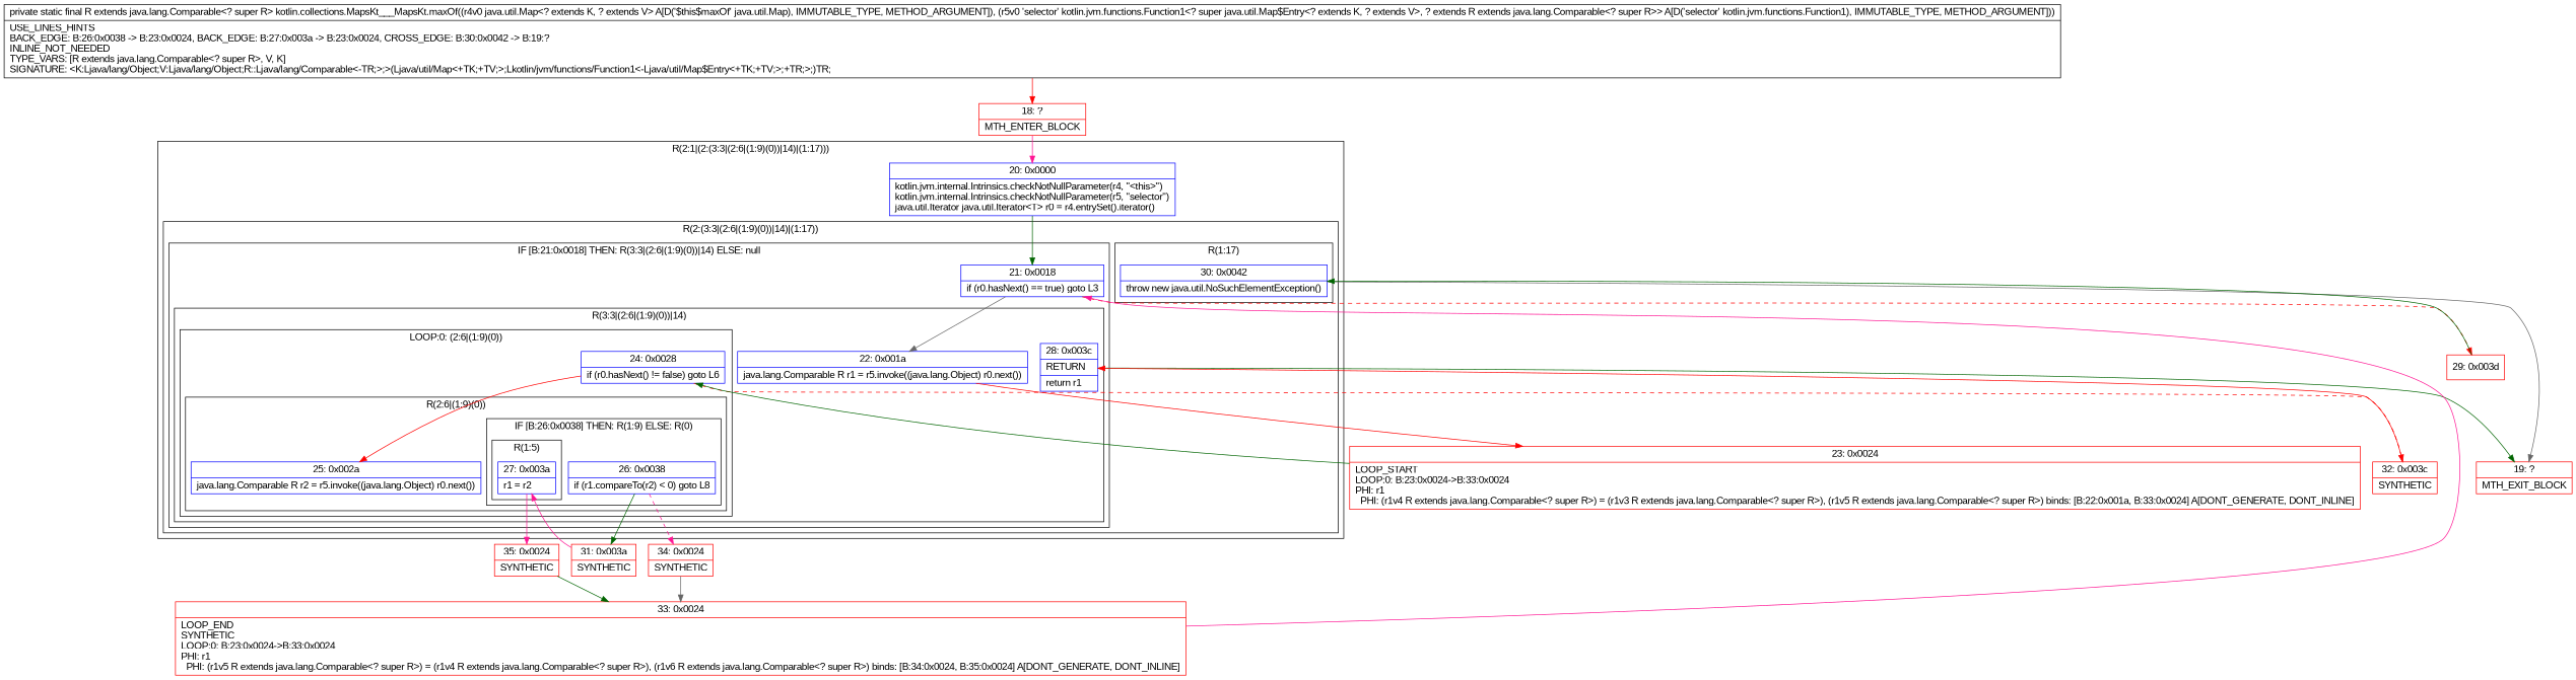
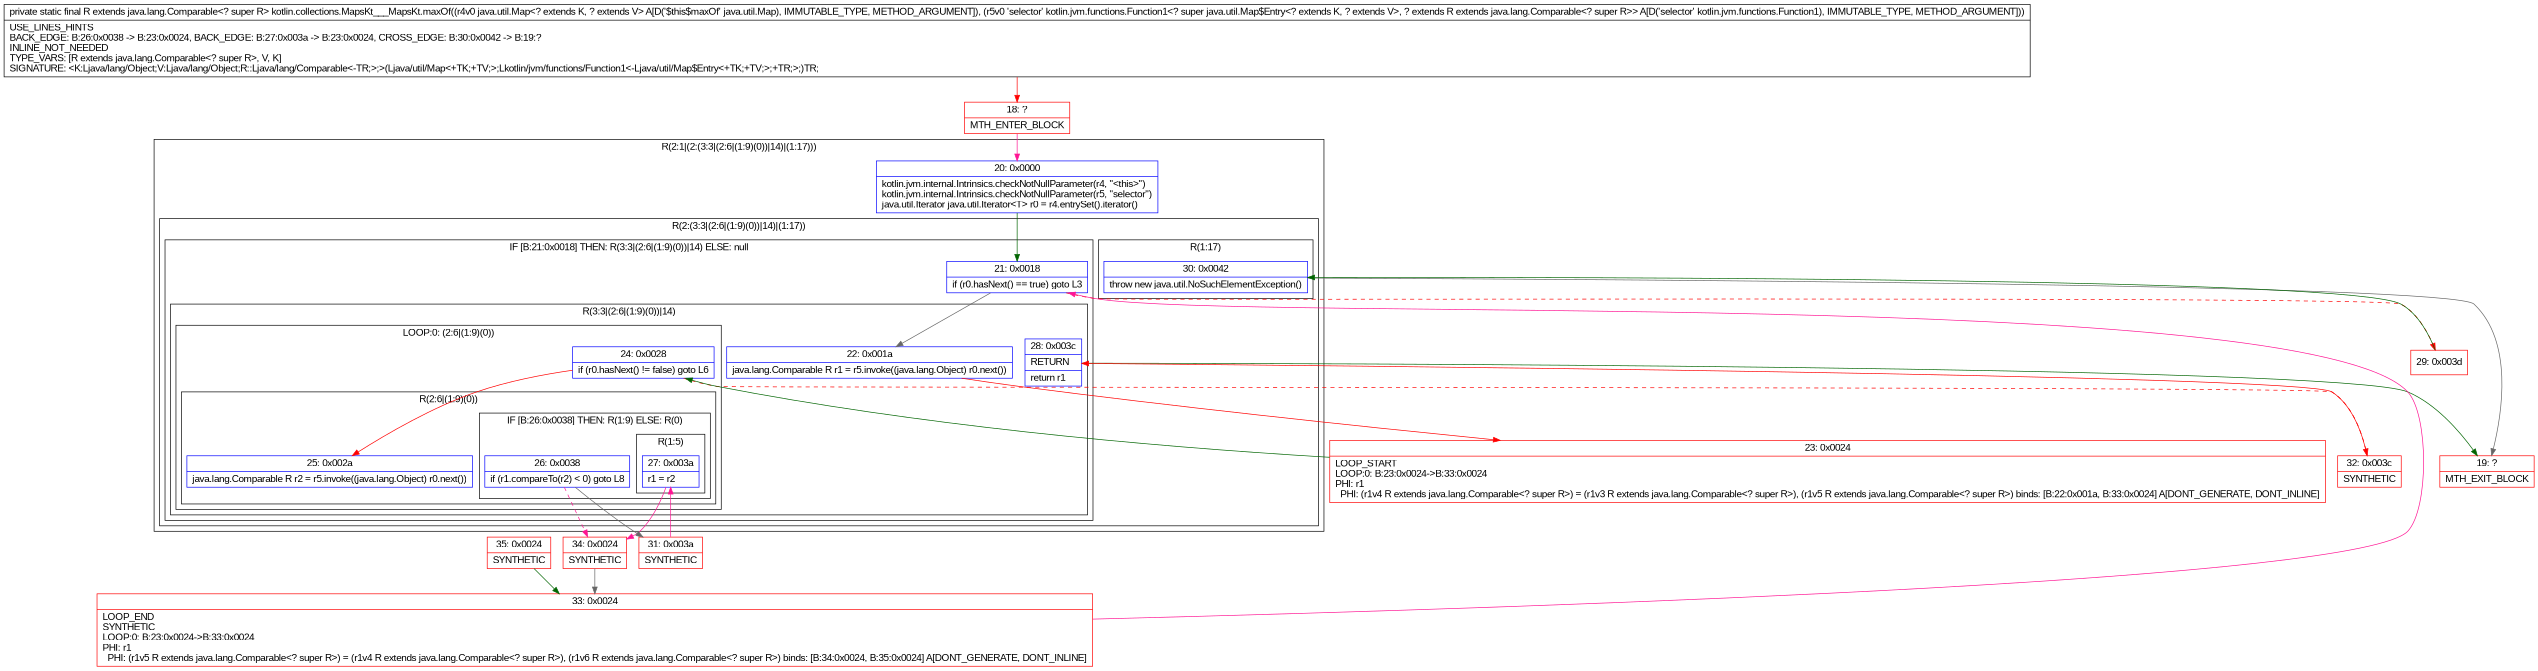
  digraph {
    fontname="Liberation Sans"
    node [color=blue fontname="Liberation Sans" shape=record]
    edge [color=red fontname="Liberation Sans"]
    n1 [label="{27\:\ 0x003a|r1 = r2\l}"]
    n2 [label="{26\:\ 0x0038|if (r1.compareTo(r2) \< 0) goto L8\l}"]
    n3 [label="{25\:\ 0x002a|java.lang.Comparable R r2 = r5.invoke((java.lang.Object) r0.next())\l}"]
    n4 [label="{24\:\ 0x0028|if (r0.hasNext() != false) goto L6\l}"]
    n5 [label="{22\:\ 0x001a|java.lang.Comparable R r1 = r5.invoke((java.lang.Object) r0.next())\l}"]
    n6 [label="{28\:\ 0x003c|RETURN\l|return r1\l}"]
    n7 [label="{21\:\ 0x0018|if (r0.hasNext() == true) goto L3\l}"]
    n8 [label="{30\:\ 0x0042|throw new java.util.NoSuchElementException()\l}"]
    n9 [label="{20\:\ 0x0000|kotlin.jvm.internal.Intrinsics.checkNotNullParameter(r4, \"\<this\>\")\lkotlin.jvm.internal.Intrinsics.checkNotNullParameter(r5, \"selector\")\ljava.util.Iterator java.util.Iterator\<T\> r0 = r4.entrySet().iterator()\l}"]
    n10 [color=red label="{35\:\ 0x0024|SYNTHETIC\l}"]
    n11 [color=red label="{31\:\ 0x003a|SYNTHETIC\l}"]
    n12 [color=red label="{34\:\ 0x0024|SYNTHETIC\l}"]
    n13 [color=red label="{32\:\ 0x003c|SYNTHETIC\l}"]
    n14 [color=red label="{23\:\ 0x0024|LOOP_START\lLOOP:0: B:23:0x0024\-\>B:33:0x0024\lPHI: r1 \l  PHI: (r1v4 R extends java.lang.Comparable\<? super R\>) = (r1v3 R extends java.lang.Comparable\<? super R\>), (r1v5 R extends java.lang.Comparable\<? super R\>) binds: [B:22:0x001a, B:33:0x0024] A[DONT_GENERATE, DONT_INLINE]\l}"]
    n15 [color=red label="{19\:\ ?|MTH_EXIT_BLOCK\l}"]
    n16 [color=red label="{29\:\ 0x003d}"]
    n17 [color=red label="{33\:\ 0x0024|LOOP_END\lSYNTHETIC\lLOOP:0: B:23:0x0024\-\>B:33:0x0024\lPHI: r1 \l  PHI: (r1v5 R extends java.lang.Comparable\<? super R\>) = (r1v4 R extends java.lang.Comparable\<? super R\>), (r1v6 R extends java.lang.Comparable\<? super R\>) binds: [B:34:0x0024, B:35:0x0024] A[DONT_GENERATE, DONT_INLINE]\l}"]
    n18 [color=red label="{18\:\ ?|MTH_ENTER_BLOCK\l}"]
    n19 [label="{private static final R extends java.lang.Comparable\<? super R\> kotlin.collections.MapsKt___MapsKt.maxOf((r4v0 java.util.Map\<? extends K, ? extends V\> A[D('$this$maxOf' java.util.Map), IMMUTABLE_TYPE, METHOD_ARGUMENT]), (r5v0 'selector' kotlin.jvm.functions.Function1\<? super java.util.Map$Entry\<? extends K, ? extends V\>, ? extends R extends java.lang.Comparable\<? super R\>\> A[D('selector' kotlin.jvm.functions.Function1), IMMUTABLE_TYPE, METHOD_ARGUMENT]))  | USE_LINES_HINTS\lBACK_EDGE: B:26:0x0038 \-\> B:23:0x0024, BACK_EDGE: B:27:0x003a \-\> B:23:0x0024, CROSS_EDGE: B:30:0x0042 \-\> B:19:?\lINLINE_NOT_NEEDED\lTYPE_VARS: [R extends java.lang.Comparable\<? super R\>, V, K]\lSIGNATURE: \<K:Ljava\/lang\/Object;V:Ljava\/lang\/Object;R::Ljava\/lang\/Comparable\<\-TR;\>;\>(Ljava\/util\/Map\<+TK;+TV;\>;Lkotlin\/jvm\/functions\/Function1\<\-Ljava\/util\/Map$Entry\<+TK;+TV;\>;+TR;\>;)TR;\l}" color=""]
    subgraph cluster_1 {
      label="R(2:1|(2:(3:3|(2:6|(1:9)(0))|14)|(1:17)))"
      n9
      subgraph cluster_2 {
        label="R(2:(3:3|(2:6|(1:9)(0))|14)|(1:17))"
        subgraph cluster_3 {
          label="IF [B:21:0x0018] THEN: R(3:3|(2:6|(1:9)(0))|14) ELSE: null"
          n7
          subgraph cluster_4 {
            label="R(3:3|(2:6|(1:9)(0))|14)"
            n5
            n6
            subgraph cluster_5 {
              label="LOOP:0: (2:6|(1:9)(0))"
              n4
              subgraph cluster_6 {
                label="R(2:6|(1:9)(0))"
                n3
                subgraph cluster_7 {
                  label="IF [B:26:0x0038] THEN: R(1:9) ELSE: R(0)"
                  n2
                  subgraph cluster_8 {
                    label="R(1:5)"
                    n1
                  }
                  subgraph cluster_9 {
                    label="R(0)"
                  }
                }
              }
            }
          }
        }
        subgraph cluster_10 {
          label="R(1:17)"
          n8
        }
      }
    }
-   n1 -> n10 [color=deeppink]
-   n2 -> n11 [color=darkgreen]
+   n1 -> n12 [color=deeppink]
+   n2 -> n11 [color=gray40]
    n2 -> n12 [color=deeppink style=dashed]
    n4 -> n3
    n4 -> n13 [style=dashed]
    n5 -> n14
    n6 -> n15 [color=darkgreen]
    n7 -> n5 [color=gray40]
    n7 -> n16 [style=dashed]
    n8 -> n15 [color=gray40]
    n9 -> n7 [color=darkgreen]
    n10 -> n17 [color=darkgreen]
    n11 -> n1 [color=deeppink]
    n12 -> n17 [color=gray40]
    n13 -> n6
    n14 -> n4 [color=darkgreen]
    n16 -> n8 [color=darkgreen]
    n17 -> n7 [color=deeppink]
    n18 -> n9 [color=deeppink]
    n19 -> n18
  }
